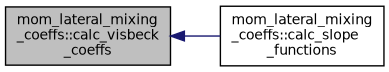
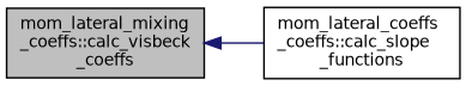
  digraph {
    rankdir=LR
    fontname="DejaVu Sans"
    node [color=black fontname="DejaVu Sans" fontsize=10 shape=record style=filled]
    n1 [fillcolor=grey75 fontcolor=black height=0.2 label="mom_lateral_mixing\l_coeffs::calc_visbeck\l_coeffs" width=0.4]
-   n2 [fillcolor=white height=0.2 label="mom_lateral_mixing\l_coeffs::calc_slope\l_functions" width=0.4]
+   n2 [fillcolor=white height=0.2 label="mom_lateral_coeffs\l_coeffs::calc_slope\l_functions" width=0.4]
    n1 -> n2 [color=midnightblue dir=back fontname="DejaVu Sans" fontsize=10 labelfontname=Helvetica labelfontsize=10 style=solid]
  }
